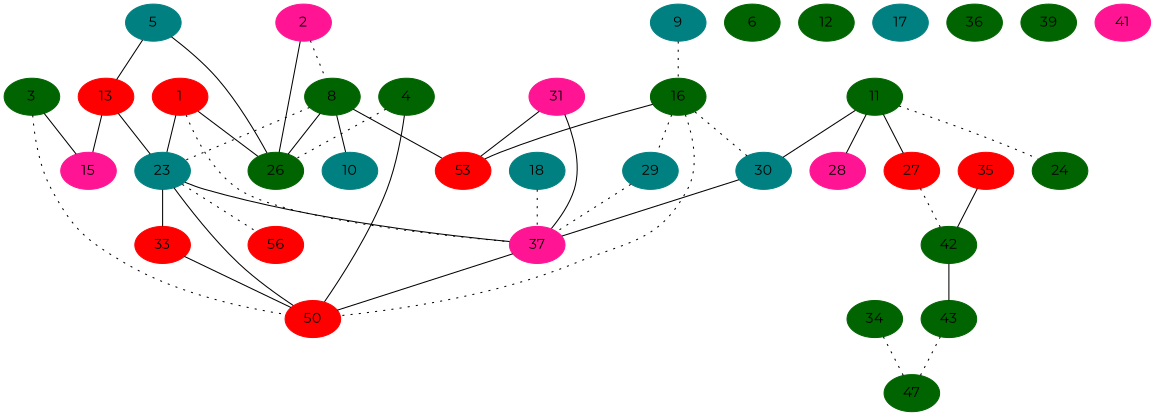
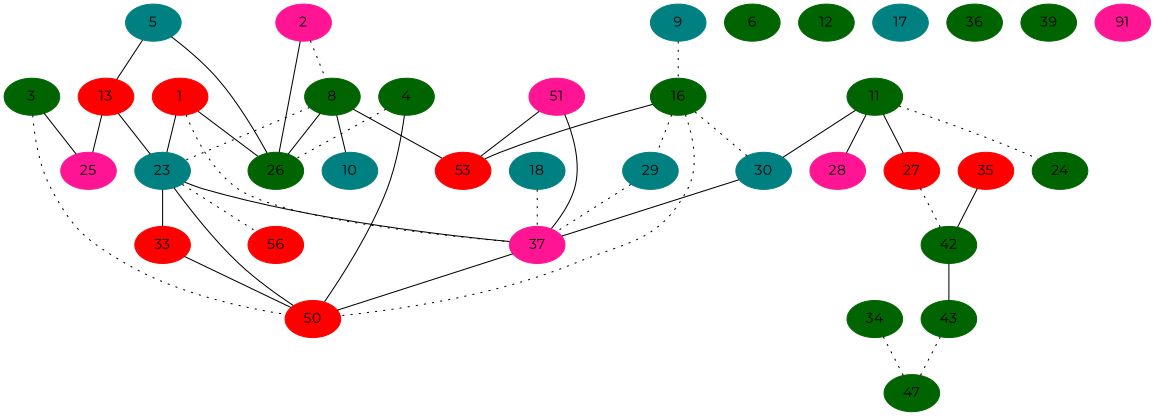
  graph {
    fontname=Montserrat
    node [color=darkgreen fontname=Montserrat style=filled]
    edge [fontname=Montserrat style=solid]
    1 [color=red super="+22"]
    23 [color=teal super="+40"]
    26 [super="+57"]
    37 [color=deeppink super="+38"]
    50 [color=red super="+58"]
    33 [color=red]
    56 [color=red]
    2 [color=deeppink super="+52"]
    8 [super="+14"]
    10 [color=teal super="+31"]
    53 [color=red]
    3 [super="+20"]
-   25 [color=deeppink super="+32" label=15]
+   25 [color=deeppink super="+32"]
    4 [super="+15"]
    5 [color=teal super="+7"]
    13 [color=red super="+54"]
    6 [super="+49"]
    16 [super="+21"]
    30 [color=teal super="+45"]
    29 [color=teal]
    9 [color=teal]
    11 [super="+19"]
    24
    27 [color=red]
    28 [color=deeppink super="+44"]
    42 [super="+46"]
    12
    17 [color=teal]
    18 [color=teal]
    43
    34 [super="+48"]
    47 [super="+55"]
    35 [color=red]
    36
    39
-   41 [color=deeppink]
-   51 [color=deeppink label=31]
+   41 [color=deeppink label=91]
+   51 [color=deeppink]
    1 -- 23
    1 -- 26
    1 -- 37 [style=dotted]
    23 -- 37
    23 -- 50
    23 -- 33
    23 -- 56 [style=dotted]
    37 -- 50
    33 -- 50
    2 -- 26
    2 -- 8 [style=dotted]
    8 -- 23 [style=dotted]
    8 -- 26 [weight=2]
    8 -- 10
    8 -- 53
    3 -- 50 [style=dotted]
    3 -- 25
    4 -- 26 [style=dotted]
    4 -- 50
    5 -- 26
    5 -- 13
    13 -- 23
    13 -- 25
    16 -- 50 [style=dotted]
    16 -- 53
    16 -- 30 [style=dotted]
    16 -- 29 [style=dotted]
    30 -- 37
    29 -- 37 [style=dotted]
    9 -- 16 [style=dotted]
    11 -- 30
    11 -- 24 [style=dotted]
    11 -- 27
    11 -- 28
    27 -- 42 [style=dotted]
    42 -- 43
    18 -- 37 [style=dotted]
    43 -- 47 [style=dotted]
    34 -- 47 [style=dotted]
    35 -- 42
    51 -- 37
    51 -- 53
  }
